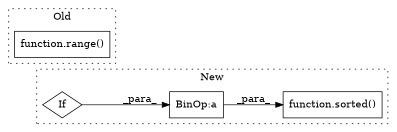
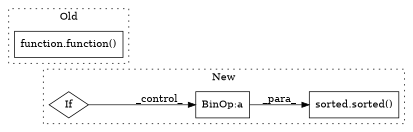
  digraph {
    rankdir=LR
    node [a=75 l=3 shape=box]
-   n1 [l="16,20" label="function.sorted()" s="14839,14905"]
+   n1 [l="16,20" label="sorted.sorted()" s="14839,14905"]
    n2 [a=96 label=If s=14188 shape=diamond]
    n3 [a=82 label="BinOp:a" s=14868]
-   n4 [l="6,1" label="function.range()" s="6853,6875"]
+   n4 [l="6,1" label="function.function()" s="6853,6875"]
    subgraph cluster_1 {
      label=New
      style=dotted
      n1
      n2
      n3
    }
    subgraph cluster_2 {
      label=Old
      style=dotted
      n4
    }
-   n2 -> n3 [label=_para_]
+   n2 -> n3 [label=_control_]
    n3 -> n1 [label=_para_]
  }
